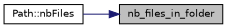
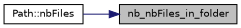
  digraph {
    rankdir=RL
    node [color=black fontname=Helvetica fontsize=10 shape=record style=filled]
-   n1 [fillcolor=grey75 fontcolor=black height=0.2 label=nb_files_in_folder width=0.4]
+   n1 [fillcolor=grey75 fontcolor=black height=0.2 label=nb_nbFiles_in_folder width=0.4]
    n2 [fillcolor=white height=0.2 label="Path::nbFiles" width=0.4]
    n1 -> n2 [color=midnightblue dir=back fontname=Helvetica fontsize=10 labelfontname=Helvetica labelfontsize=10 style=solid]
  }
